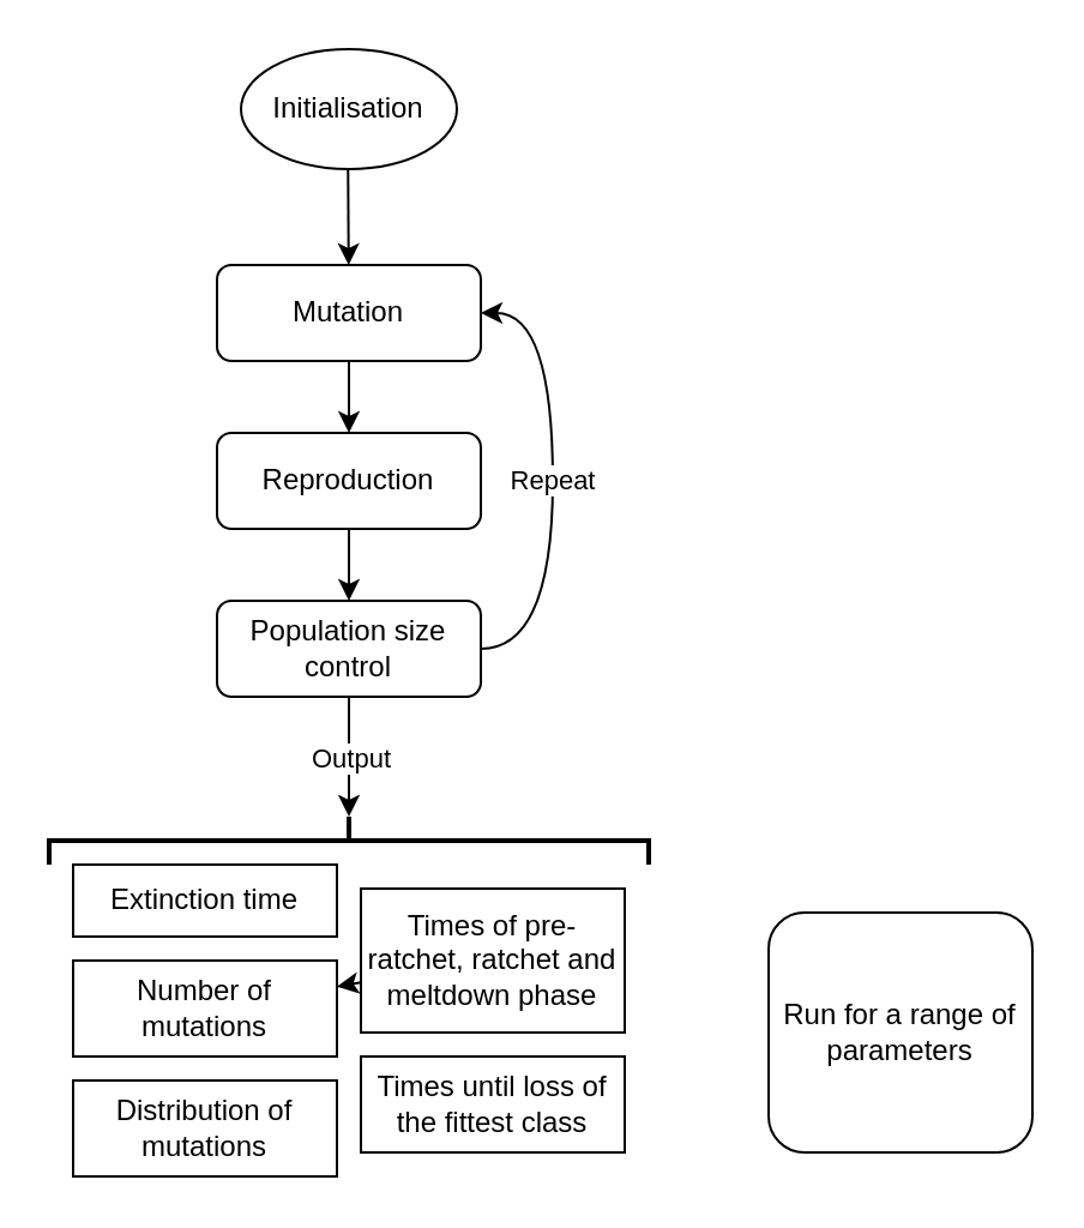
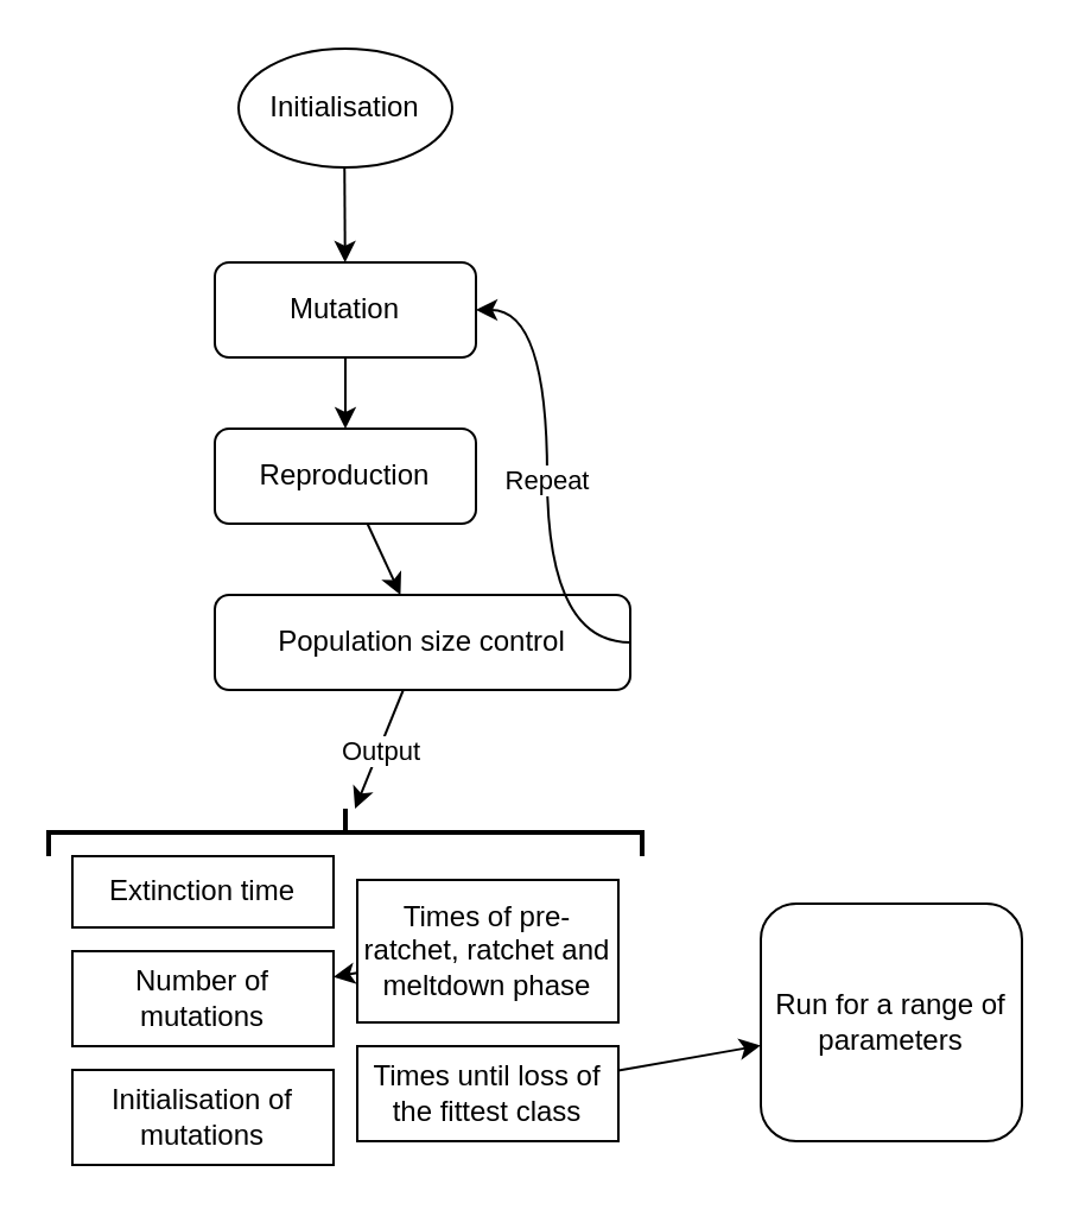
  <mxCell id="0" />
  <mxCell id="1" parent="0" />
  <mxCell id="2" value="" style="endArrow=classic;html=1;rounded=0;" edge="1" parent="1" target="3"><mxGeometry width="50" height="50" relative="1" as="geometry"><mxPoint x="144.628" y="69.797" as="sourcePoint" /><mxPoint x="144" y="120" as="targetPoint" /></mxGeometry></mxCell>
  <mxCell id="3" value="Mutation" style="rounded=1;whiteSpace=wrap;html=1;" vertex="1" parent="1"><mxGeometry x="90" y="110" width="110" height="40" as="geometry" /></mxCell>
  <mxCell id="4" value="" style="endArrow=classic;html=1;rounded=0;" edge="1" parent="1" source="3" target="5"><mxGeometry width="50" height="50" relative="1" as="geometry"><mxPoint x="145.128" y="159.997" as="sourcePoint" /><mxPoint x="144.5" y="210.2" as="targetPoint" /></mxGeometry></mxCell>
  <mxCell id="5" value="Reproduction" style="rounded=1;whiteSpace=wrap;html=1;" vertex="1" parent="1"><mxGeometry x="90" y="180" width="110" height="40" as="geometry" /></mxCell>
  <mxCell id="6" value="" style="endArrow=classic;html=1;rounded=0;" edge="1" parent="1" source="5" target="7"><mxGeometry width="50" height="50" relative="1" as="geometry"><mxPoint x="145.128" y="249.997" as="sourcePoint" /><mxPoint x="144.5" y="300.2" as="targetPoint" /></mxGeometry></mxCell>
- <mxCell id="7" value="Population size control" style="rounded=1;whiteSpace=wrap;html=1;" vertex="1" parent="1"><mxGeometry x="90" y="250" width="110" height="40" as="geometry" /></mxCell>
+ <mxCell id="7" value="Population size control" style="rounded=1;whiteSpace=wrap;html=1;" vertex="1" parent="1"><mxGeometry x="90" y="250" width="175" height="40" as="geometry" /></mxCell>
  <mxCell id="8" value="Repeat" style="curved=1;endArrow=classic;html=1;rounded=0;exitX=1;exitY=0.5;exitDx=0;exitDy=0;entryX=1;entryY=0.5;entryDx=0;entryDy=0;" edge="1" parent="1" source="7" target="3"><mxGeometry width="50" height="50" relative="1" as="geometry"><mxPoint x="200" y="320" as="sourcePoint" /><mxPoint x="250" y="270" as="targetPoint" /><Array as="points"><mxPoint x="230" y="270" /><mxPoint x="230" y="130" /></Array></mxGeometry></mxCell>
  <mxCell id="9" value="Initialisation" style="ellipse;whiteSpace=wrap;html=1;" vertex="1" parent="1"><mxGeometry x="100" y="20" width="90" height="50" as="geometry" /></mxCell>
  <mxCell id="10" value="Times of pre-ratchet, ratchet and meltdown phase" style="rounded=0;whiteSpace=wrap;html=1;" vertex="1" parent="1"><mxGeometry x="150" y="370" width="110" height="60" as="geometry" /></mxCell>
  <mxCell id="11" value="Times until loss of the fittest class" style="rounded=0;whiteSpace=wrap;html=1;" vertex="1" parent="1"><mxGeometry x="150" y="440" width="110" height="40" as="geometry" /></mxCell>
  <mxCell id="12" value="Extinction time" style="rounded=0;whiteSpace=wrap;html=1;" vertex="1" parent="1"><mxGeometry x="30" y="360" width="110" height="30" as="geometry" /></mxCell>
  <mxCell id="13" value="Number of mutations" style="rounded=0;whiteSpace=wrap;html=1;" vertex="1" parent="1"><mxGeometry x="30" y="400" width="110" height="40" as="geometry" /></mxCell>
- <mxCell id="14" value="Distribution of mutations" style="rounded=0;whiteSpace=wrap;html=1;" vertex="1" parent="1"><mxGeometry x="30" y="450" width="110" height="40" as="geometry" /></mxCell>
+ <mxCell id="14" value="Initialisation of mutations" style="rounded=0;whiteSpace=wrap;html=1;" vertex="1" parent="1"><mxGeometry x="30" y="450" width="110" height="40" as="geometry" /></mxCell>
  <mxCell id="15" value="" style="endArrow=classic;html=1;rounded=0;" edge="1" parent="1" source="7" target="17"><mxGeometry relative="1" as="geometry"><mxPoint x="84.5" y="290" as="sourcePoint" /><mxPoint x="84.5" y="360" as="targetPoint" /></mxGeometry></mxCell>
  <mxCell id="16" value="Output" style="edgeLabel;resizable=0;html=1;align=center;verticalAlign=middle;" connectable="0" vertex="1" parent="15"><mxGeometry relative="1" as="geometry" /></mxCell>
  <mxCell id="17" value="" style="strokeWidth=2;html=1;shape=mxgraph.flowchart.annotation_2;align=left;labelPosition=right;pointerEvents=1;direction=south;" vertex="1" parent="1"><mxGeometry x="20" y="340" width="250" height="20" as="geometry" /></mxCell>
  <mxCell id="18" value="" style="endArrow=classic;html=1;rounded=0;" edge="1" parent="1" source="10" target="13"><mxGeometry relative="1" as="geometry"><mxPoint x="260" y="399.5" as="sourcePoint" /><mxPoint x="360" y="399.5" as="targetPoint" /></mxGeometry></mxCell>
+ <mxCell id="19" value="" style="endArrow=classic;html=1;rounded=0;" edge="1" parent="1" source="11" target="20"><mxGeometry relative="1" as="geometry"><mxPoint x="260" y="459.823" as="sourcePoint" /><mxPoint x="360" y="459.5" as="targetPoint" /></mxGeometry></mxCell>
  <mxCell id="20" value="Run for a range of parameters" style="rounded=1;whiteSpace=wrap;html=1;" vertex="1" parent="1"><mxGeometry x="320" y="380" width="110" height="100" as="geometry" /></mxCell>
